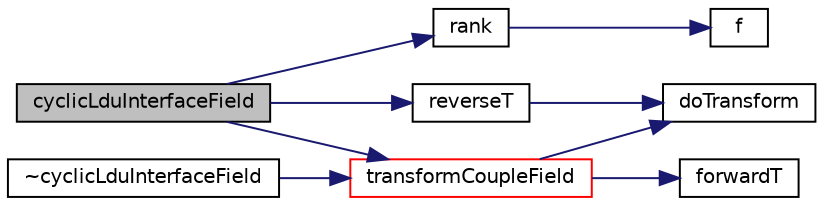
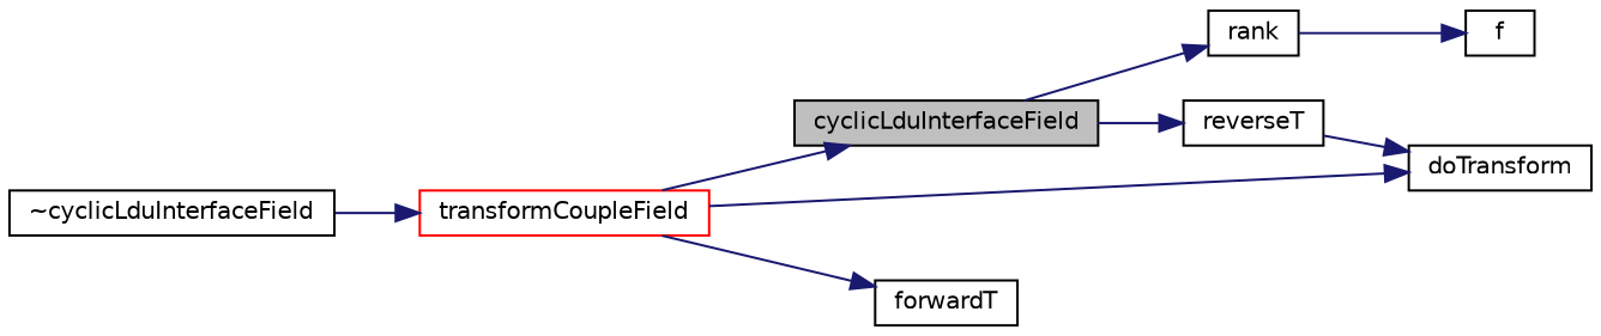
  digraph {
    rankdir=LR
    node [color=black fontname=Helvetica fontsize=10 shape=record]
    edge [color=midnightblue fontname=Helvetica fontsize=10 labelfontname=Helvetica labelfontsize=10 style=solid]
    n1 [fillcolor=grey75 fontcolor=black height=0.2 label=cyclicLduInterfaceField style=filled width=0.4]
    n2 [height=0.2 label=rank width=0.4]
    n3 [height=0.2 label=reverseT width=0.4]
    n4 [color=red height=0.2 label=transformCoupleField width=0.4]
    n5 [height=0.2 label=doTransform width=0.4]
    n6 [height=0.2 label=f width=0.4]
    n7 [height=0.2 label=forwardT width=0.4]
    n8 [height=0.2 label="~cyclicLduInterfaceField" width=0.4]
    n1 -> n2
    n1 -> n3
-   n1 -> n4
+   n4 -> n1
    n2 -> n6
    n3 -> n5
    n4 -> n5
    n4 -> n7
    n8 -> n4
  }
